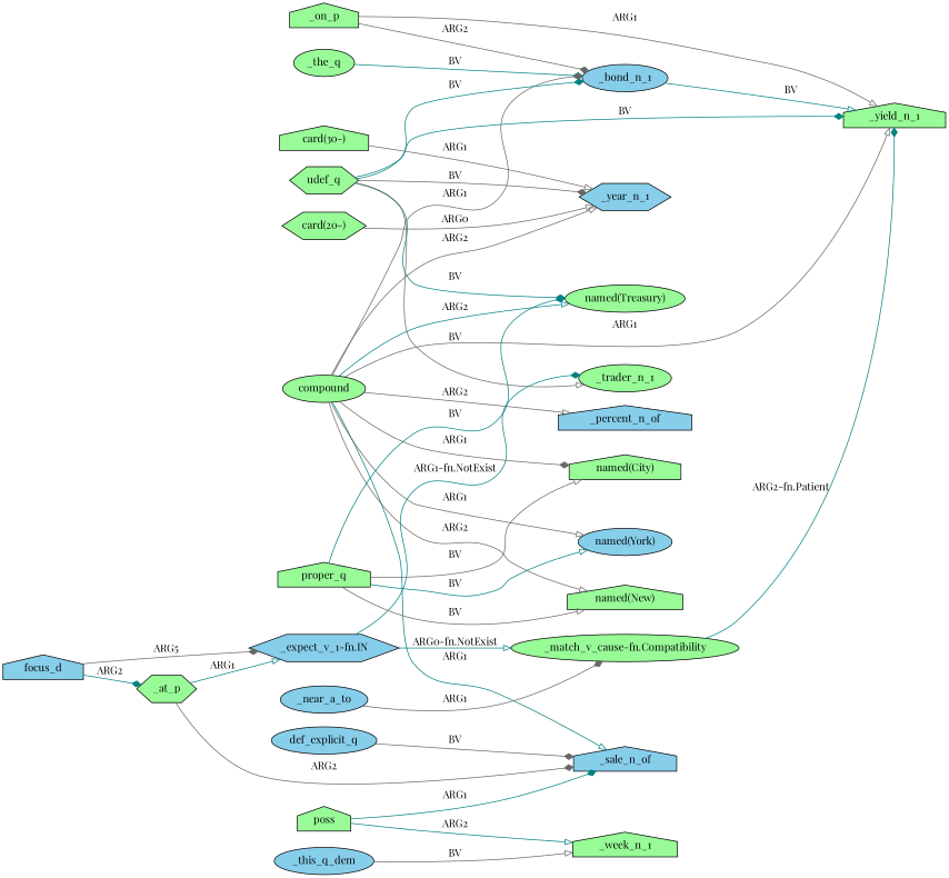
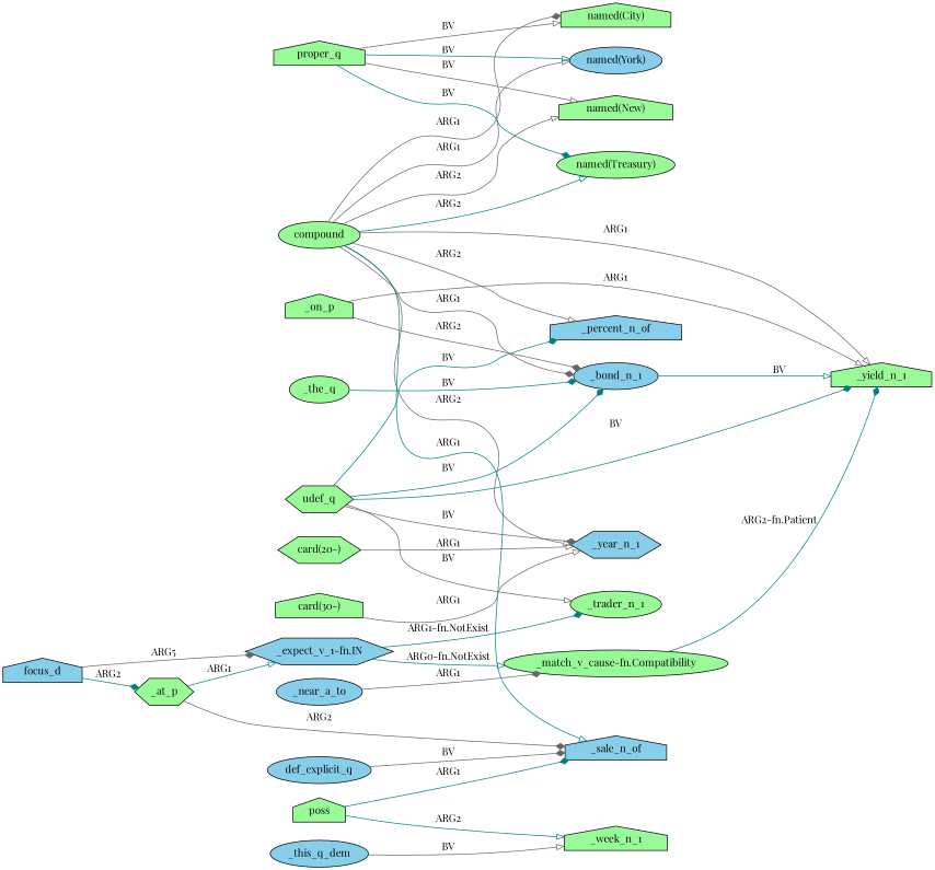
  digraph {
    fontname="Playfair Display"
    rankdir=LR
    node [fillcolor=palegreen fontname="Playfair Display" shape=house style=filled]
    edge [arrowhead=onormal color=gray40 fontname="Playfair Display"]
    _the_q [shape=ellipse]
    _bond_n_1 [fillcolor=skyblue shape=ellipse]
    _yield_n_1
    compound [shape=ellipse]
    "named(Treasury)" [shape=ellipse]
    "named(New)"
    _year_n_1 [fillcolor=skyblue shape=hexagon]
    _sale_n_of [fillcolor=skyblue]
    _percent_n_of [fillcolor=skyblue]
    "named(York)" [fillcolor=skyblue shape=ellipse]
    "named(City)"
    _at_p [shape=hexagon]
    "_expect_v_1-fn.IN" [fillcolor=skyblue shape=hexagon]
    _trader_n_1 [shape=ellipse]
    "_match_v_cause-fn.Compatibility" [shape=ellipse]
    udef_q [shape=hexagon]
    proper_q
    "card(20-)" [shape=hexagon]
    "card(30-)"
    focus_d [fillcolor=skyblue]
    def_explicit_q [fillcolor=skyblue shape=ellipse]
    poss
    _week_n_1
    _this_q_dem [fillcolor=skyblue shape=ellipse]
    _on_p
    _near_a_to [fillcolor=skyblue shape=ellipse]
    _the_q -> _bond_n_1 [arrowhead=diamond color=teal label=BV]
    _bond_n_1 -> _yield_n_1 [color=teal label=BV]
    compound -> _bond_n_1 [arrowhead=diamond label=ARG1]
    compound -> _yield_n_1 [label=ARG1]
    compound -> "named(Treasury)" [color=teal label=ARG2]
    compound -> "named(New)" [label=ARG2]
    compound -> _year_n_1 [label=ARG2]
    compound -> _sale_n_of [color=teal label=ARG1]
    compound -> _percent_n_of [label=ARG2]
    compound -> "named(York)" [label=ARG1]
    compound -> "named(City)" [arrowhead=diamond label=ARG1]
    _at_p -> _sale_n_of [arrowhead=diamond label=ARG2]
    _at_p -> "_expect_v_1-fn.IN" [color=teal label=ARG1]
    "_expect_v_1-fn.IN" -> _trader_n_1 [arrowhead=diamond color=teal label="ARG1-fn.NotExist"]
    "_expect_v_1-fn.IN" -> "_match_v_cause-fn.Compatibility" [color=teal label="ARG0-fn.NotExist"]
    "_match_v_cause-fn.Compatibility" -> _yield_n_1 [arrowhead=diamond color=teal label="ARG2-fn.Patient"]
    udef_q -> _bond_n_1 [arrowhead=diamond color=teal label=BV]
    udef_q -> _yield_n_1 [arrowhead=diamond color=teal label=BV]
    udef_q -> _year_n_1 [arrowhead=diamond label=BV]
-   udef_q -> "named(Treasury)" [arrowhead=diamond color=teal label=BV]
+   udef_q -> _percent_n_of [arrowhead=diamond color=teal label=BV]
    udef_q -> _trader_n_1 [label=BV]
    proper_q -> "named(Treasury)" [arrowhead=diamond color=teal label=BV]
    proper_q -> "named(New)" [label=BV]
    proper_q -> "named(York)" [color=teal label=BV]
    proper_q -> "named(City)" [label=BV]
-   "card(20-)" -> _year_n_1 [label=ARG0]
+   "card(20-)" -> _year_n_1 [label=ARG1]
    "card(30-)" -> _year_n_1 [label=ARG1]
    focus_d -> _at_p [arrowhead=diamond color=teal label=ARG2]
    focus_d -> "_expect_v_1-fn.IN" [arrowhead=diamond label=ARG5]
    def_explicit_q -> _sale_n_of [arrowhead=diamond label=BV]
    poss -> _sale_n_of [arrowhead=diamond color=teal label=ARG1]
    poss -> _week_n_1 [color=teal label=ARG2]
    _this_q_dem -> _week_n_1 [label=BV]
    _on_p -> _bond_n_1 [arrowhead=diamond label=ARG2]
    _on_p -> _yield_n_1 [label=ARG1]
    _near_a_to -> "_match_v_cause-fn.Compatibility" [arrowhead=diamond label=ARG1]
  }
